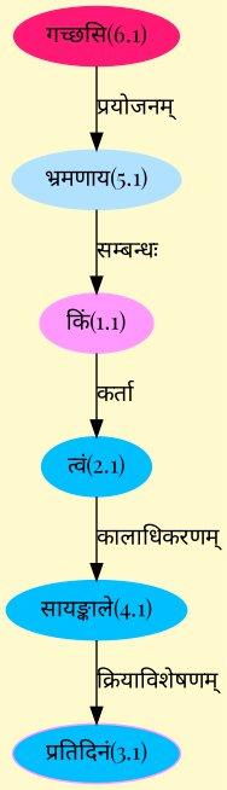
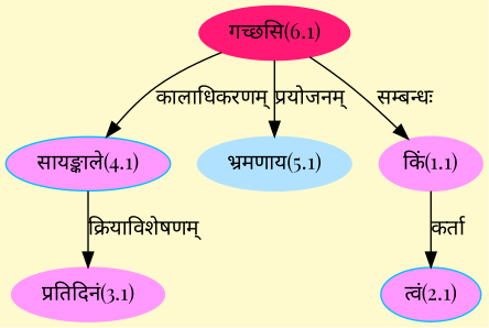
  digraph {
    bgcolor=lemonchiffon1
    compound=true
    fontname="Playfair Display"
    rankdir=BT
    node [color="#FF99FF" fontname="Playfair Display" style=filled]
    edge [dir=back fontname="Playfair Display"]
    n1 [label="किं(1.1)"]
    n2 [color="#FF1975" label="गच्छसि(6.1)"]
-   n3 [color="#00BFFF" label="त्वं(2.1)"]
-   n4 [label="प्रतिदिनं(3.1)" fillcolor="#00BFFF"]
-   n5 [color="#00BFFF" label="सायङ्काले(4.1)"]
+   n3 [color="#00BFFF" label="त्वं(2.1)" fillcolor="#FF99FF"]
+   n4 [label="प्रतिदिनं(3.1)"]
+   n5 [color="#00BFFF" label="सायङ्काले(4.1)" fillcolor="#FF99FF"]
    n6 [color="#B0E2FF" label="भ्रमणाय(5.1)"]
-   n1 -> n6 [label="सम्बन्धः"]
+   n1 -> n2 [label="सम्बन्धः"]
    n3 -> n1 [label="कर्ता"]
    n4 -> n5 [label="क्रियाविशेषणम्"]
-   n5 -> n3 [label="कालाधिकरणम्"]
+   n5 -> n2 [label="कालाधिकरणम्"]
    n6 -> n2 [label="प्रयोजनम्"]
  }
